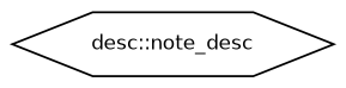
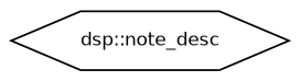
  digraph {
    rankdir=TB
-   n1 [color=black fillcolor=white fontname=Helvetica fontsize=10 height=0.2 label="desc::note_desc" shape=hexagon style=filled width=0.4]
+   n1 [color=black fillcolor=white fontname=Helvetica fontsize=10 height=0.2 label="dsp::note_desc" shape=hexagon style=filled width=0.4]
  }
